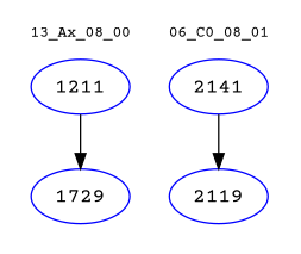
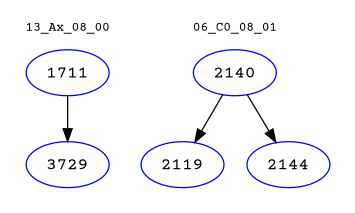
  digraph {
    fontname="Courier Prime"
    node [color=blue fontname="Courier Prime"]
    edge [color=black fontname="Courier Prime"]
-   n1 [label=1211]
-   n2 [label=1729]
-   n3 [label=2141]
+   n1 [label=1711]
+   n2 [label=3729]
+   n3 [label=2140]
    n4 [label=2119]
+   n5 [label=2144]
    subgraph cluster_1 {
      color=white
      fontsize=10
      label="13_Ax_08_00"
      n1
      n2
    }
    subgraph cluster_2 {
      color=white
      fontsize=10
      label="06_C0_08_01"
      n3
      n4
+     n5
    }
    n1 -> n2
    n3 -> n4
+   n3 -> n5
  }
